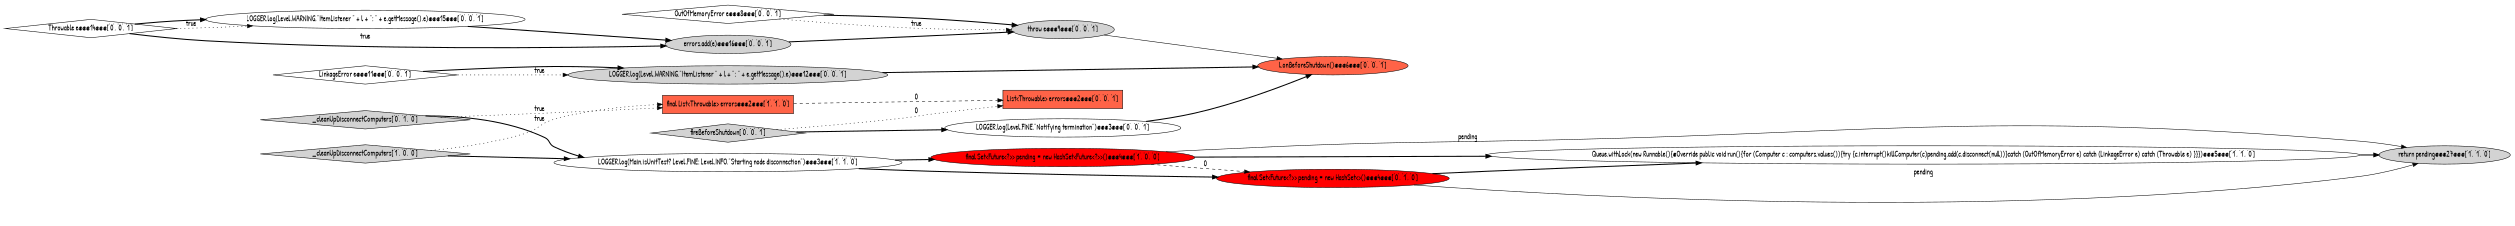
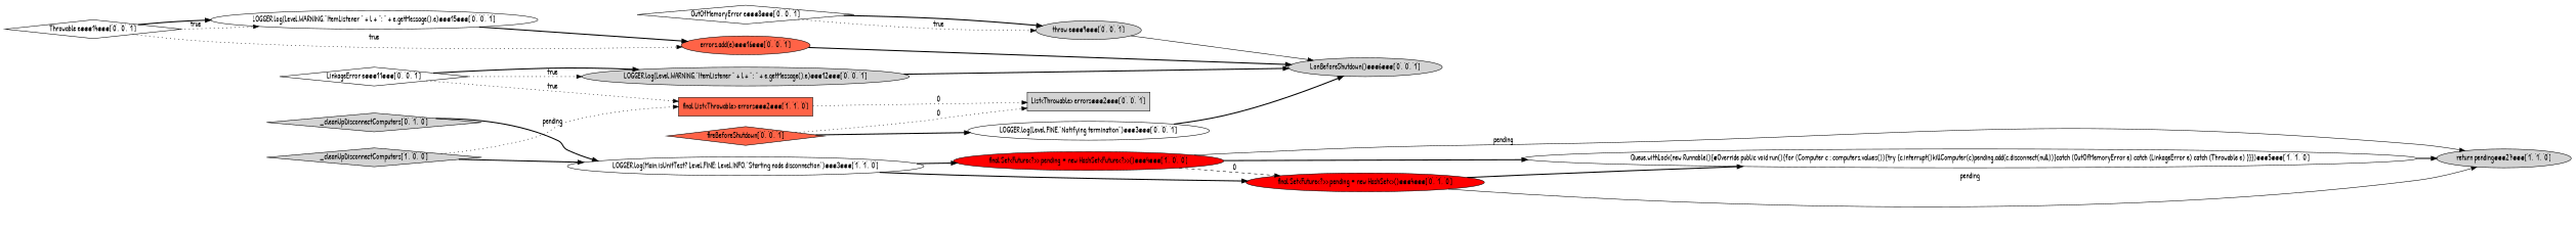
  digraph {
    fontname="Patrick Hand"
    rankdir=LR
    node [fillcolor=lightgray fontname="Patrick Hand" shape=ellipse style=filled]
    edge [fontname="Patrick Hand" style=bold]
    n1 [fillcolor=white label="LOGGER.log(Level.FINE,\"Notifying termination\")@@@3@@@['0', '0', '1']"]
-   n2 [fillcolor=tomato label="l.onBeforeShutdown()@@@6@@@['0', '0', '1']"]
+   n2 [label="l.onBeforeShutdown()@@@6@@@['0', '0', '1']"]
    n3 [fillcolor=white label="OutOfMemoryError e@@@8@@@['0', '0', '1']" shape=diamond]
    n4 [label="throw e@@@9@@@['0', '0', '1']"]
    n5 [label="_cleanUpDisconnectComputers['0', '1', '0']" shape=diamond]
    n6 [fillcolor=white label="LOGGER.log(Main.isUnitTest? Level.FINE: Level.INFO,\"Starting node disconnection\")@@@3@@@['1', '1', '0']"]
    n7 [fillcolor=tomato label="final List<Throwable> errors@@@2@@@['1', '1', '0']" shape=box]
    n8 [fillcolor=red label="final Set<Future<?>> pending = new HashSet<Future<?>>()@@@4@@@['1', '0', '0']"]
    n9 [fillcolor=red label="final Set<Future<?>> pending = new HashSet<>()@@@4@@@['0', '1', '0']"]
-   n10 [fillcolor=tomato label="List<Throwable> errors@@@2@@@['0', '0', '1']" shape=box]
+   n10 [label="List<Throwable> errors@@@2@@@['0', '0', '1']" shape=box]
    n11 [fillcolor=white label="LinkageError e@@@11@@@['0', '0', '1']" shape=diamond]
    n12 [label="LOGGER.log(Level.WARNING,\"ItemListener \" + l + \": \" + e.getMessage(),e)@@@12@@@['0', '0', '1']"]
    n13 [fillcolor=white label="Throwable e@@@14@@@['0', '0', '1']" shape=diamond]
-   n14 [label="errors.add(e)@@@16@@@['0', '0', '1']"]
+   n14 [fillcolor=tomato label="errors.add(e)@@@16@@@['0', '0', '1']"]
    n15 [fillcolor=white label="LOGGER.log(Level.WARNING,\"ItemListener \" + l + \": \" + e.getMessage(),e)@@@15@@@['0', '0', '1']"]
    n16 [fillcolor=white label="Queue.withLock(new Runnable(){@Override public void run(){for (Computer c : computers.values()){try {c.interrupt()killComputer(c)pending.add(c.disconnect(null))}catch (OutOfMemoryError e) catch (LinkageError e) catch (Throwable e) }}})@@@5@@@['1', '1', '0']"]
    n17 [label="return pending@@@27@@@['1', '1', '0']"]
-   n18 [label="fireBeforeShutdown['0', '0', '1']" shape=diamond]
+   n18 [fillcolor=tomato label="fireBeforeShutdown['0', '0', '1']" shape=diamond]
    n19 [label="_cleanUpDisconnectComputers['1', '0', '0']" shape=diamond]
    n1 -> n2
    n3 -> n4
    n3 -> n4 [label=true style=dotted]
    n4 -> n2 [style=solid]
    n5 -> n6
-   n5 -> n7 [label=true style=dotted]
+   n11 -> n7 [label=true style=dotted]
    n6 -> n8
    n6 -> n9
-   n7 -> n10 [label=0 style=dashed]
+   n7 -> n10 [label=0 style=dotted]
    n8 -> n9 [label=0 style=dashed]
    n8 -> n16
    n8 -> n17 [label=pending style=solid]
    n9 -> n16
    n9 -> n17 [label=pending style=solid]
    n11 -> n12 [label=true style=dotted]
    n11 -> n12
    n12 -> n2
-   n13 -> n14 [label=true]
+   n13 -> n14 [label=true style=dotted]
    n13 -> n15 [label=true style=dotted]
    n13 -> n15
-   n14 -> n4
+   n14 -> n2
    n15 -> n14
    n16 -> n17
    n18 -> n1
    n18 -> n10 [label=0 style=dotted]
    n19 -> n6
-   n19 -> n7 [label=true style=dotted]
+   n19 -> n7 [label=pending style=dotted]
  }
